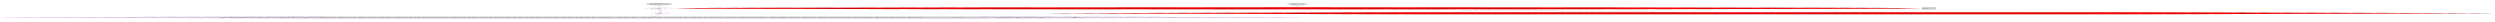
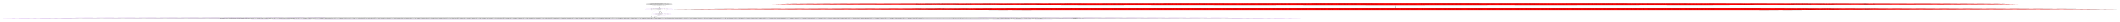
  digraph {
    fontname="JetBrains Mono"
    node [color=black fillcolor=lightgray fontname="JetBrains Mono" shape=hexagon style=filled]
    edge [fontname="JetBrains Mono" style=dotted]
    n1 [color=purple fillcolor=white label="!Bug.TODO_FIXED@@@3@@@['0', '0', '1']"]
    n2 [color=purple label="OptiqAssert.that().with(OptiqAssert.Config.FOODMART_CLONE).query(\"select\" + \" \"product_class\".\"product_family\" as \"c0\",\" + \" \"product_class\".\"product_department\" as \"c1\",\" + \" \"customer\".\"country\" as \"c2\",\" + \" \"customer\".\"state_province\" as \"c3\",\" + \" \"customer\".\"city\" as \"c4\"\" + \"from\" + \" \"sales_fact_1997\" as \"sales_fact_1997\"\" + \"join (\"product\" as \"product\"\" + \" join \"product_class\" as \"product_class\"\" + \" on \"product\".\"product_class_id\" = \"product_class\".\"product_class_id\")\" + \"on \"sales_fact_1997\".\"product_id\" = \"product\".\"product_id\"\" + \"join \"customer\" as \"customer\"\" + \"on \"sales_fact_1997\".\"customer_id\" = \"customer\".\"customer_id\"\" + \"join \"promotion\" as \"promotion\"\" + \"on \"sales_fact_1997\".\"promotion_id\" = \"promotion\".\"promotion_id\"\" + \"where (\"promotion\".\"media_type\" = 'Radio'\" + \" or \"promotion\".\"media_type\" = 'TV'\" + \" or \"promotion\".\"media_type\" = 'Sunday Paper'\" + \" or \"promotion\".\"media_type\" = 'Street Handout')\" + \" and (\"product_class\".\"product_family\" = 'Drink')\" + \" and (\"customer\".\"country\" = 'USA' and \"customer\".\"state_province\"\" + \" = 'WA' and \"customer\".\"city\" = 'Bellingham')\" + \"group by \"product_class\".\"product_family\",\" + \" \"product_class\".\"product_department\",\" + \" \"customer\".\"country\",\" + \" \"customer\".\"state_province\",\" + \" \"customer\".\"city\"\" + \"order by \"product_class\".\"product_family\" ASC,\" + \" \"product_class\".\"product_department\" ASC,\" + \" \"customer\".\"country\" ASC,\" + \" \"customer\".\"state_province\" ASC,\" + \" \"customer\".\"city\" ASC\").returns(\"+-------+---------------------+-----+------+------------+\" + \"| c0 | c1 | c2 | c3 | c4 |\" + \"+-------+---------------------+-----+------+------------+\" + \"| Drink | Alcoholic Beverages | USA | WA | Bellingham |\" + \"| Drink | Dairy | USA | WA | Bellingham |\" + \"+-------+---------------------+-----+------+------------+\")@@@6@@@['0', '0', '1']"]
    n3 [color=purple fillcolor=white label="return@@@4@@@['0', '0', '1']" shape=ellipse]
    n4 [label="testSql92JoinParenthesized['0', '0', '1']" shape=ellipse]
-   n5 [label="testJoinJoin['1', '0', '0']"]
    n6 [fillcolor=red label="OptiqAssert.that().with(OptiqAssert.Config.FOODMART_CLONE).query(\"select\" + \" \"product_class\".\"product_family\" as \"c0\",\" + \" \"product_class\".\"product_department\" as \"c1\",\" + \" \"customer\".\"country\" as \"c2\",\" + \" \"customer\".\"state_province\" as \"c3\",\" + \" \"customer\".\"city\" as \"c4\"\" + \"from\" + \" \"sales_fact_1997\" as \"sales_fact_1997\"\" + \"join (\"product\" as \"product\"\" + \" join \"product_class\" as \"product_class\"\" + \" on \"product\".\"product_class_id\" = \"product_class\".\"product_class_id\")\" + \"on \"sales_fact_1997\".\"product_id\" = \"product\".\"product_id\"\" + \"join \"customer\" as \"customer\"\" + \"on \"sales_fact_1997\".\"customer_id\" = \"customer\".\"customer_id\"\" + \"join \"promotion\" as \"promotion\"\" + \"on \"sales_fact_1997\".\"promotion_id\" = \"promotion\".\"promotion_id\"\" + \"where (\"promotion\".\"media_type\" = 'Radio'\" + \" or \"promotion\".\"media_type\" = 'TV'\" + \" or \"promotion\".\"media_type\" = 'Sunday Paper'\" + \" or \"promotion\".\"media_type\" = 'Street Handout')\" + \" and (\"product_class\".\"product_family\" = 'Drink')\" + \" and (\"customer\".\"country\" = 'USA' and \"customer\".\"state_province\"\" + \" = 'WA' and \"customer\".\"city\" = 'Bellingham')\" + \"group by \"product_class\".\"product_family\",\" + \" \"product_class\".\"product_department\",\" + \" \"customer\".\"country\",\" + \" \"customer\".\"state_province\",\" + \" \"customer\".\"city\"\" + \"order by ISNULL(\"product_class\".\"product_family\") ASC, \"product_class\".\"product_family\" ASC,\" + \" ISNULL(\"product_class\".\"product_department\") ASC, \"product_class\".\"product_department\" ASC,\" + \" ISNULL(\"customer\".\"country\") ASC, \"customer\".\"country\" ASC,\" + \" ISNULL(\"customer\".\"state_province\") ASC, \"customer\".\"state_province\" ASC,\" + \" ISNULL(\"customer\".\"city\") ASC, \"customer\".\"city\" ASC\").returns(\"+-------+---------------------+-----+------+------------+\" + \"| c0 | c1 | c2 | c3 | c4 |\" + \"+-------+---------------------+-----+------+------------+\" + \"| Drink | Alcoholic Beverages | USA | WA | Bellingham |\" + \"| Drink | Dairy | USA | WA | Bellingham |\" + \"+-------+---------------------+-----+------+------------+\")@@@3@@@['1', '0', '0']" shape=ellipse]
    n7 [fillcolor=red label="CalciteAssert.that().with(CalciteAssert.Config.FOODMART_CLONE).query(\"select\" + \" \"product_class\".\"product_family\" as \"c0\",\" + \" \"product_class\".\"product_department\" as \"c1\",\" + \" \"customer\".\"country\" as \"c2\",\" + \" \"customer\".\"state_province\" as \"c3\",\" + \" \"customer\".\"city\" as \"c4\"\" + \"from\" + \" \"sales_fact_1997\" as \"sales_fact_1997\"\" + \"join (\"product\" as \"product\"\" + \" join \"product_class\" as \"product_class\"\" + \" on \"product\".\"product_class_id\" = \"product_class\".\"product_class_id\")\" + \"on \"sales_fact_1997\".\"product_id\" = \"product\".\"product_id\"\" + \"join \"customer\" as \"customer\"\" + \"on \"sales_fact_1997\".\"customer_id\" = \"customer\".\"customer_id\"\" + \"join \"promotion\" as \"promotion\"\" + \"on \"sales_fact_1997\".\"promotion_id\" = \"promotion\".\"promotion_id\"\" + \"where (\"promotion\".\"media_type\" = 'Radio'\" + \" or \"promotion\".\"media_type\" = 'TV'\" + \" or \"promotion\".\"media_type\" = 'Sunday Paper'\" + \" or \"promotion\".\"media_type\" = 'Street Handout')\" + \" and (\"product_class\".\"product_family\" = 'Drink')\" + \" and (\"customer\".\"country\" = 'USA' and \"customer\".\"state_province\"\" + \" = 'WA' and \"customer\".\"city\" = 'Bellingham')\" + \"group by \"product_class\".\"product_family\",\" + \" \"product_class\".\"product_department\",\" + \" \"customer\".\"country\",\" + \" \"customer\".\"state_province\",\" + \" \"customer\".\"city\"\" + \"order by ISNULL(\"product_class\".\"product_family\") ASC, \"product_class\".\"product_family\" ASC,\" + \" ISNULL(\"product_class\".\"product_department\") ASC, \"product_class\".\"product_department\" ASC,\" + \" ISNULL(\"customer\".\"country\") ASC, \"customer\".\"country\" ASC,\" + \" ISNULL(\"customer\".\"state_province\") ASC, \"customer\".\"state_province\" ASC,\" + \" ISNULL(\"customer\".\"city\") ASC, \"customer\".\"city\" ASC\").returns(\"+-------+---------------------+-----+------+------------+\" + \"| c0 | c1 | c2 | c3 | c4 |\" + \"+-------+---------------------+-----+------+------------+\" + \"| Drink | Alcoholic Beverages | USA | WA | Bellingham |\" + \"| Drink | Dairy | USA | WA | Bellingham |\" + \"+-------+---------------------+-----+------+------------+\")@@@3@@@['0', '1', '0']"]
-   n8 [label="testJoinJoin['0', '1', '0']" shape=box]
    n1 -> n2
    n1 -> n3 [label=true style=dashed]
    n1 -> n3
    n3 -> n2 [style=solid]
    n4 -> n1
-   n5 -> n6 [style=dashed]
    n6 -> n7 [label=0 style=solid]
-   n8 -> n7 [style=dashed]
  }
